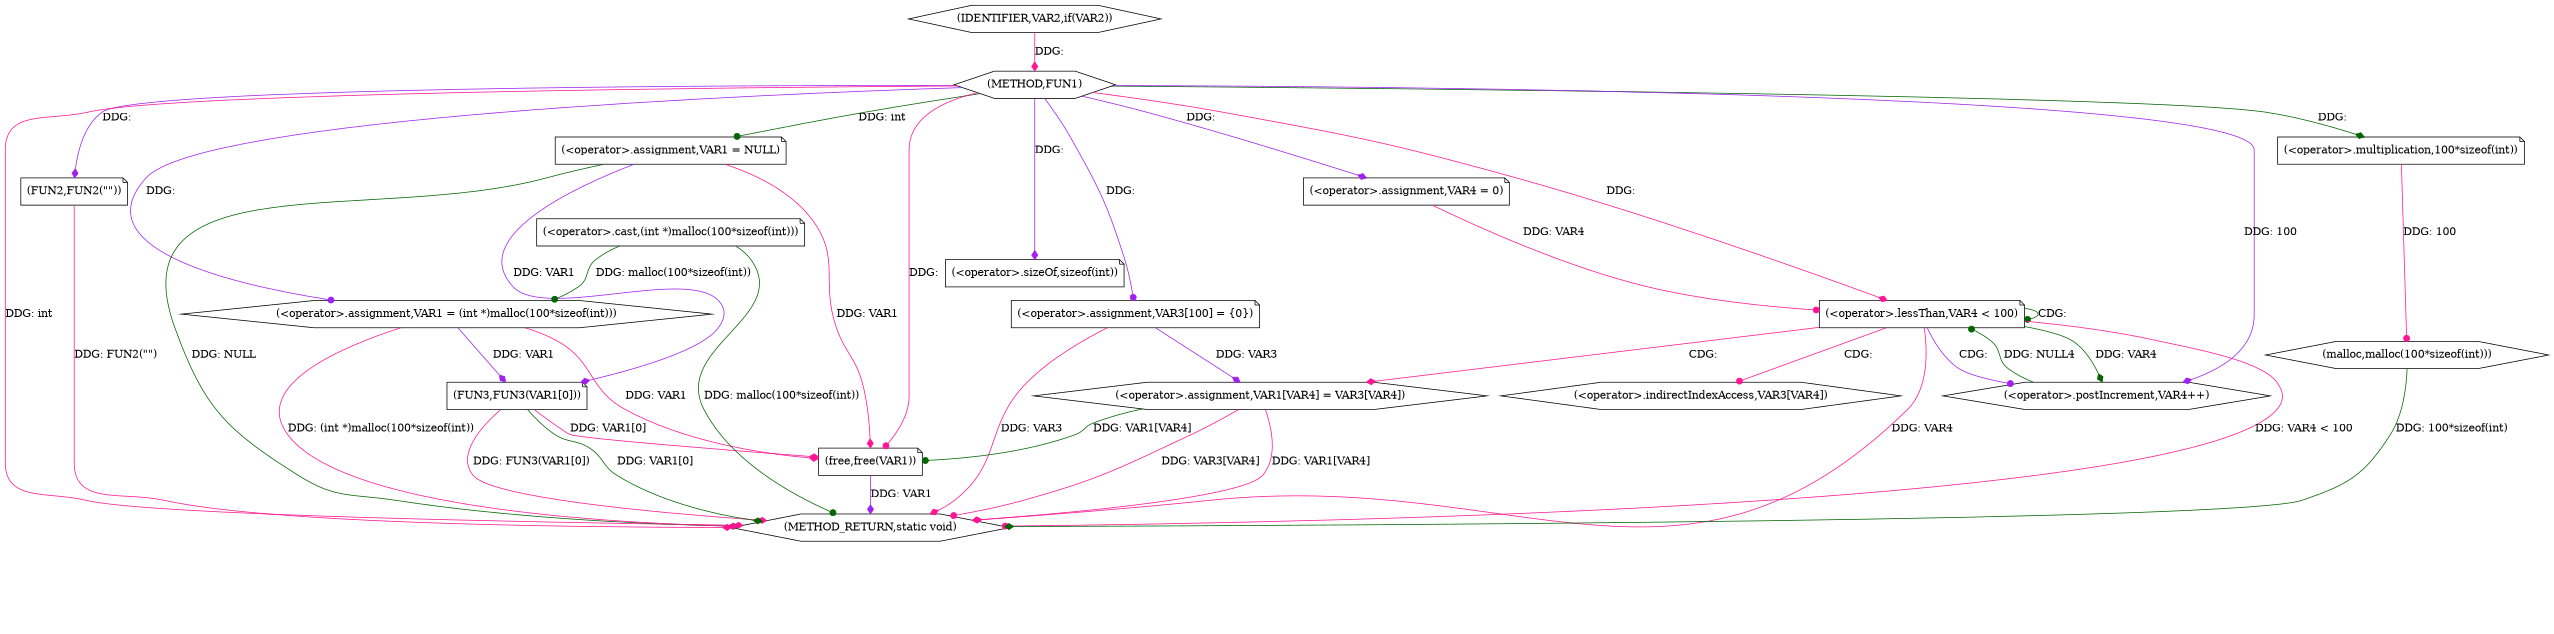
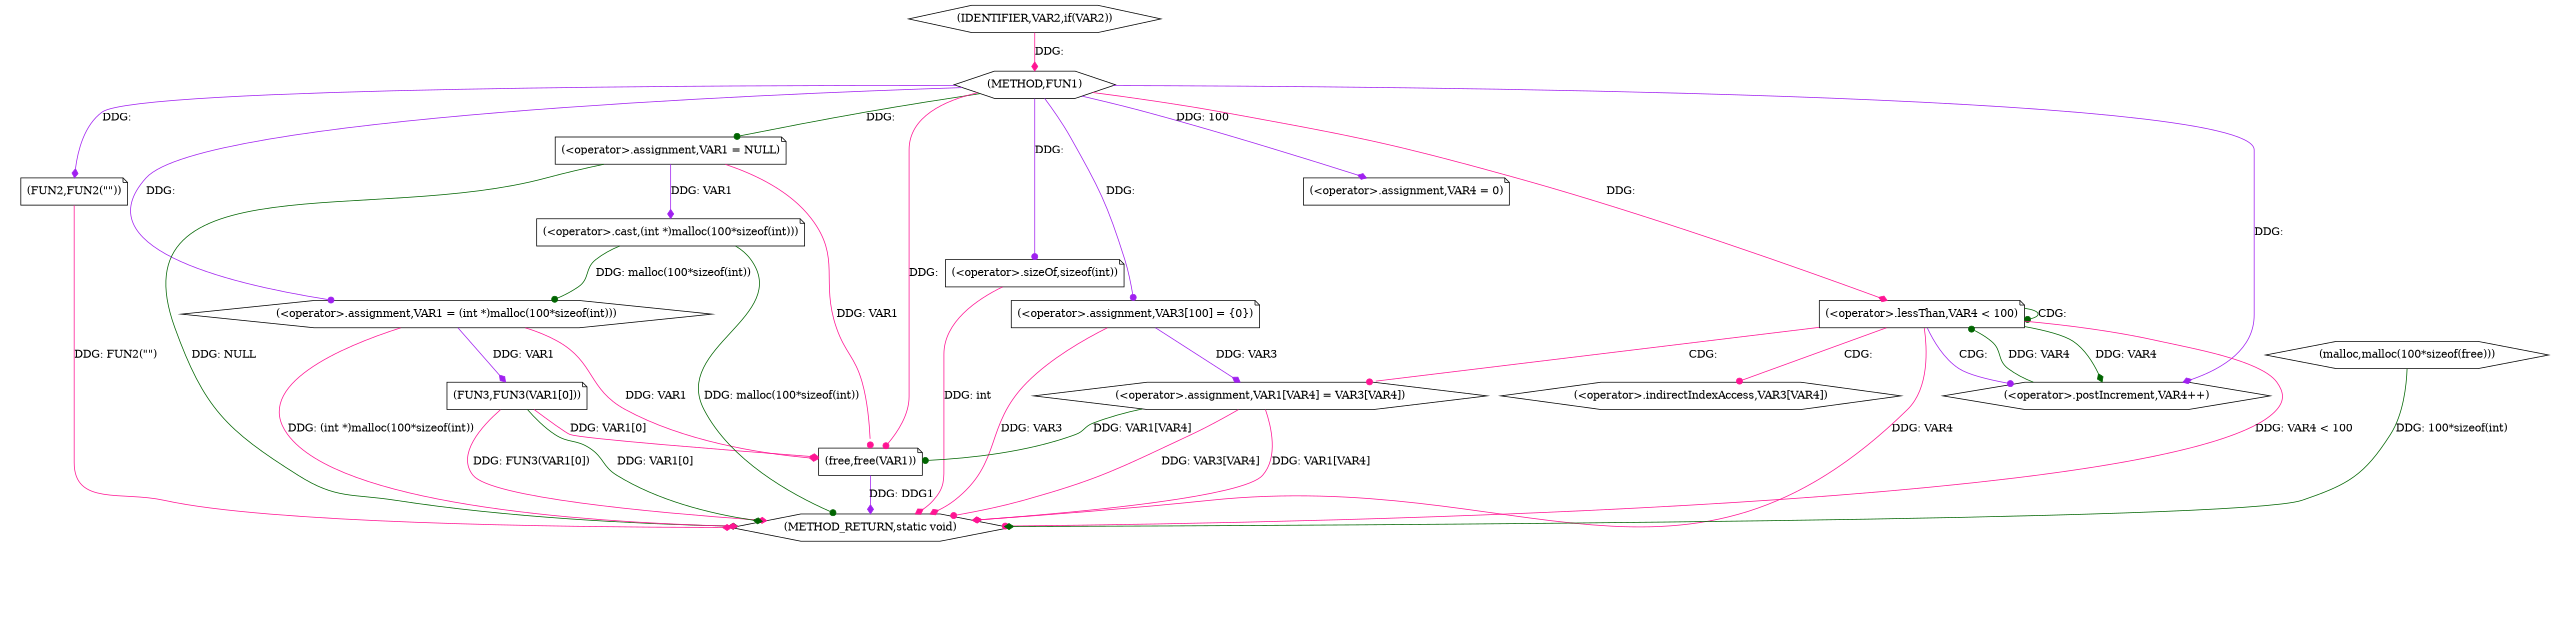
  digraph {
    node [shape=note]
    edge [arrowhead=diamond color=deeppink]
    n1 [label="(METHOD,FUN1)" shape=hexagon]
    n2 [label="(<operator>.assignment,VAR1 = NULL)"]
    n3 [label="(FUN2,FUN2(\"\"))"]
    n4 [label="(<operator>.assignment,VAR1 = (int *)malloc(100*sizeof(int)))" shape=hexagon]
-   n5 [label="(<operator>.multiplication,100*sizeof(int))"]
    n6 [label="(<operator>.sizeOf,sizeof(int))"]
    n7 [label="(<operator>.assignment,VAR3[100] = {0})"]
    n8 [label="(<operator>.assignment,VAR4 = 0)"]
    n9 [label="(<operator>.lessThan,VAR4 < 100)"]
    n10 [label="(<operator>.postIncrement,VAR4++)" shape=hexagon]
    n11 [label="(free,free(VAR1))"]
    n12 [label="(METHOD_RETURN,static void)" shape=hexagon]
    n13 [label="(FUN3,FUN3(VAR1[0]))"]
    n14 [label="(IDENTIFIER,VAR2,if(VAR2))" shape=hexagon]
-   n15 [label="(malloc,malloc(100*sizeof(int)))" shape=hexagon]
+   n15 [label="(malloc,malloc(100*sizeof(free)))" shape=hexagon]
    n16 [label="(<operator>.assignment,VAR1[VAR4] = VAR3[VAR4])" shape=hexagon]
    n17 [label="(<operator>.indirectIndexAccess,VAR3[VAR4])" shape=hexagon]
    n18 [label="(<operator>.cast,(int *)malloc(100*sizeof(int)))"]
-   n1 -> n2 [arrowhead=dot color=darkgreen label="DDG: int"]
+   n1 -> n2 [arrowhead=dot color=darkgreen label="DDG: "]
    n1 -> n3 [color=purple label="DDG: "]
    n1 -> n4 [arrowhead=dot color=purple label="DDG: "]
-   n1 -> n5 [color=darkgreen label="DDG: "]
-   n1 -> n6 [color=purple label="DDG: "]
+   n1 -> n6 [arrowhead=dot color=purple label="DDG: "]
    n1 -> n7 [arrowhead=dot color=purple label="DDG: "]
-   n1 -> n8 [color=purple label="DDG: "]
+   n1 -> n8 [color=purple label="DDG: 100"]
    n1 -> n9 [label="DDG: "]
-   n1 -> n10 [color=purple label="DDG: 100"]
+   n1 -> n10 [color=purple label="DDG: "]
    n1 -> n11 [arrowhead=dot label="DDG: "]
-   n2 -> n11 [label="DDG: VAR1"]
+   n2 -> n11 [arrowhead=dot label="DDG: VAR1"]
    n2 -> n12 [color=darkgreen label="DDG: NULL"]
-   n2 -> n13 [color=purple label="DDG: VAR1"]
+   n2 -> n18 [color=purple label="DDG: VAR1"]
    n3 -> n12 [label="DDG: FUN2(\"\")"]
    n4 -> n11 [label="DDG: VAR1"]
    n4 -> n12 [label="DDG: (int *)malloc(100*sizeof(int))"]
    n4 -> n13 [color=purple label="DDG: VAR1"]
-   n5 -> n15 [arrowhead=dot label="DDG: 100"]
-   n1 -> n12 [label="DDG: int"]
+   n6 -> n12 [label="DDG: int"]
    n7 -> n12 [label="DDG: VAR3"]
    n7 -> n16 [color=purple label="DDG: VAR3"]
-   n8 -> n9 [arrowhead=dot label="DDG: VAR4"]
    n9 -> n9 [arrowhead=dot color=darkgreen label="CDG: "]
    n9 -> n10 [color=darkgreen label="DDG: VAR4"]
    n9 -> n10 [arrowhead=dot color=purple label="CDG: "]
    n9 -> n12 [label="DDG: VAR4"]
    n9 -> n12 [arrowhead=dot label="DDG: VAR4 < 100"]
-   n9 -> n16 [label="CDG: "]
+   n9 -> n16 [arrowhead=dot label="CDG: "]
    n9 -> n17 [arrowhead=dot label="CDG: "]
-   n10 -> n9 [arrowhead=dot color=darkgreen label="DDG: NULL4"]
-   n11 -> n12 [color=purple label="DDG: VAR1"]
+   n10 -> n9 [arrowhead=dot color=darkgreen label="DDG: VAR4"]
+   n11 -> n12 [color=purple label="DDG: DDG1"]
    n13 -> n11 [label="DDG: VAR1[0]"]
    n13 -> n12 [label="DDG: FUN3(VAR1[0])"]
    n13 -> n12 [color=darkgreen label="DDG: VAR1[0]"]
    n14 -> n1 [label="DDG: "]
    n15 -> n12 [color=darkgreen label="DDG: 100*sizeof(int)"]
    n16 -> n11 [arrowhead=dot color=darkgreen label="DDG: VAR1[VAR4]"]
    n16 -> n12 [arrowhead=dot label="DDG: VAR3[VAR4]"]
    n16 -> n12 [label="DDG: VAR1[VAR4]"]
    n18 -> n4 [arrowhead=dot color=darkgreen label="DDG: malloc(100*sizeof(int))"]
    n18 -> n12 [arrowhead=dot color=darkgreen label="DDG: malloc(100*sizeof(int))"]
  }
